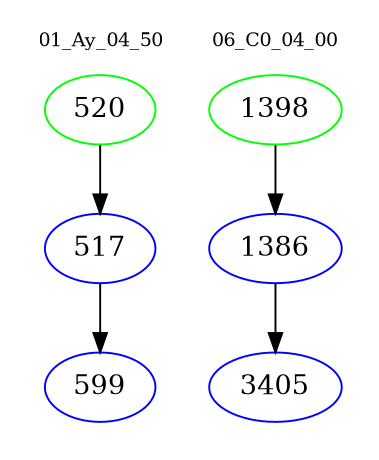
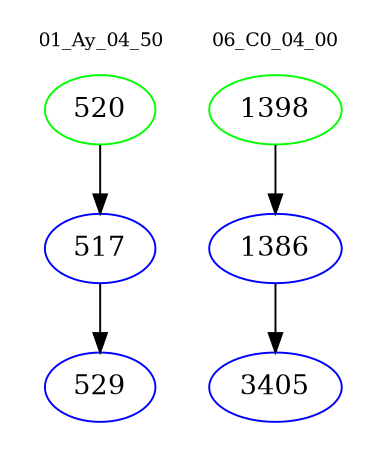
  digraph {
    node [color=blue]
    edge [color=black]
    n1 [color=green label=520]
    n2 [label=517]
-   n3 [label=599]
+   n3 [label=529]
    n4 [color=green label=1398]
    n5 [label=1386]
    n6 [label=3405]
    subgraph cluster_1 {
      color=white
      fontsize=10
      label="01_Ay_04_50"
      n1
      n2
      n3
    }
    subgraph cluster_2 {
      color=white
      fontsize=10
      label="06_C0_04_00"
      n4
      n5
      n6
    }
    n1 -> n2
    n2 -> n3
    n4 -> n5
    n5 -> n6
  }
